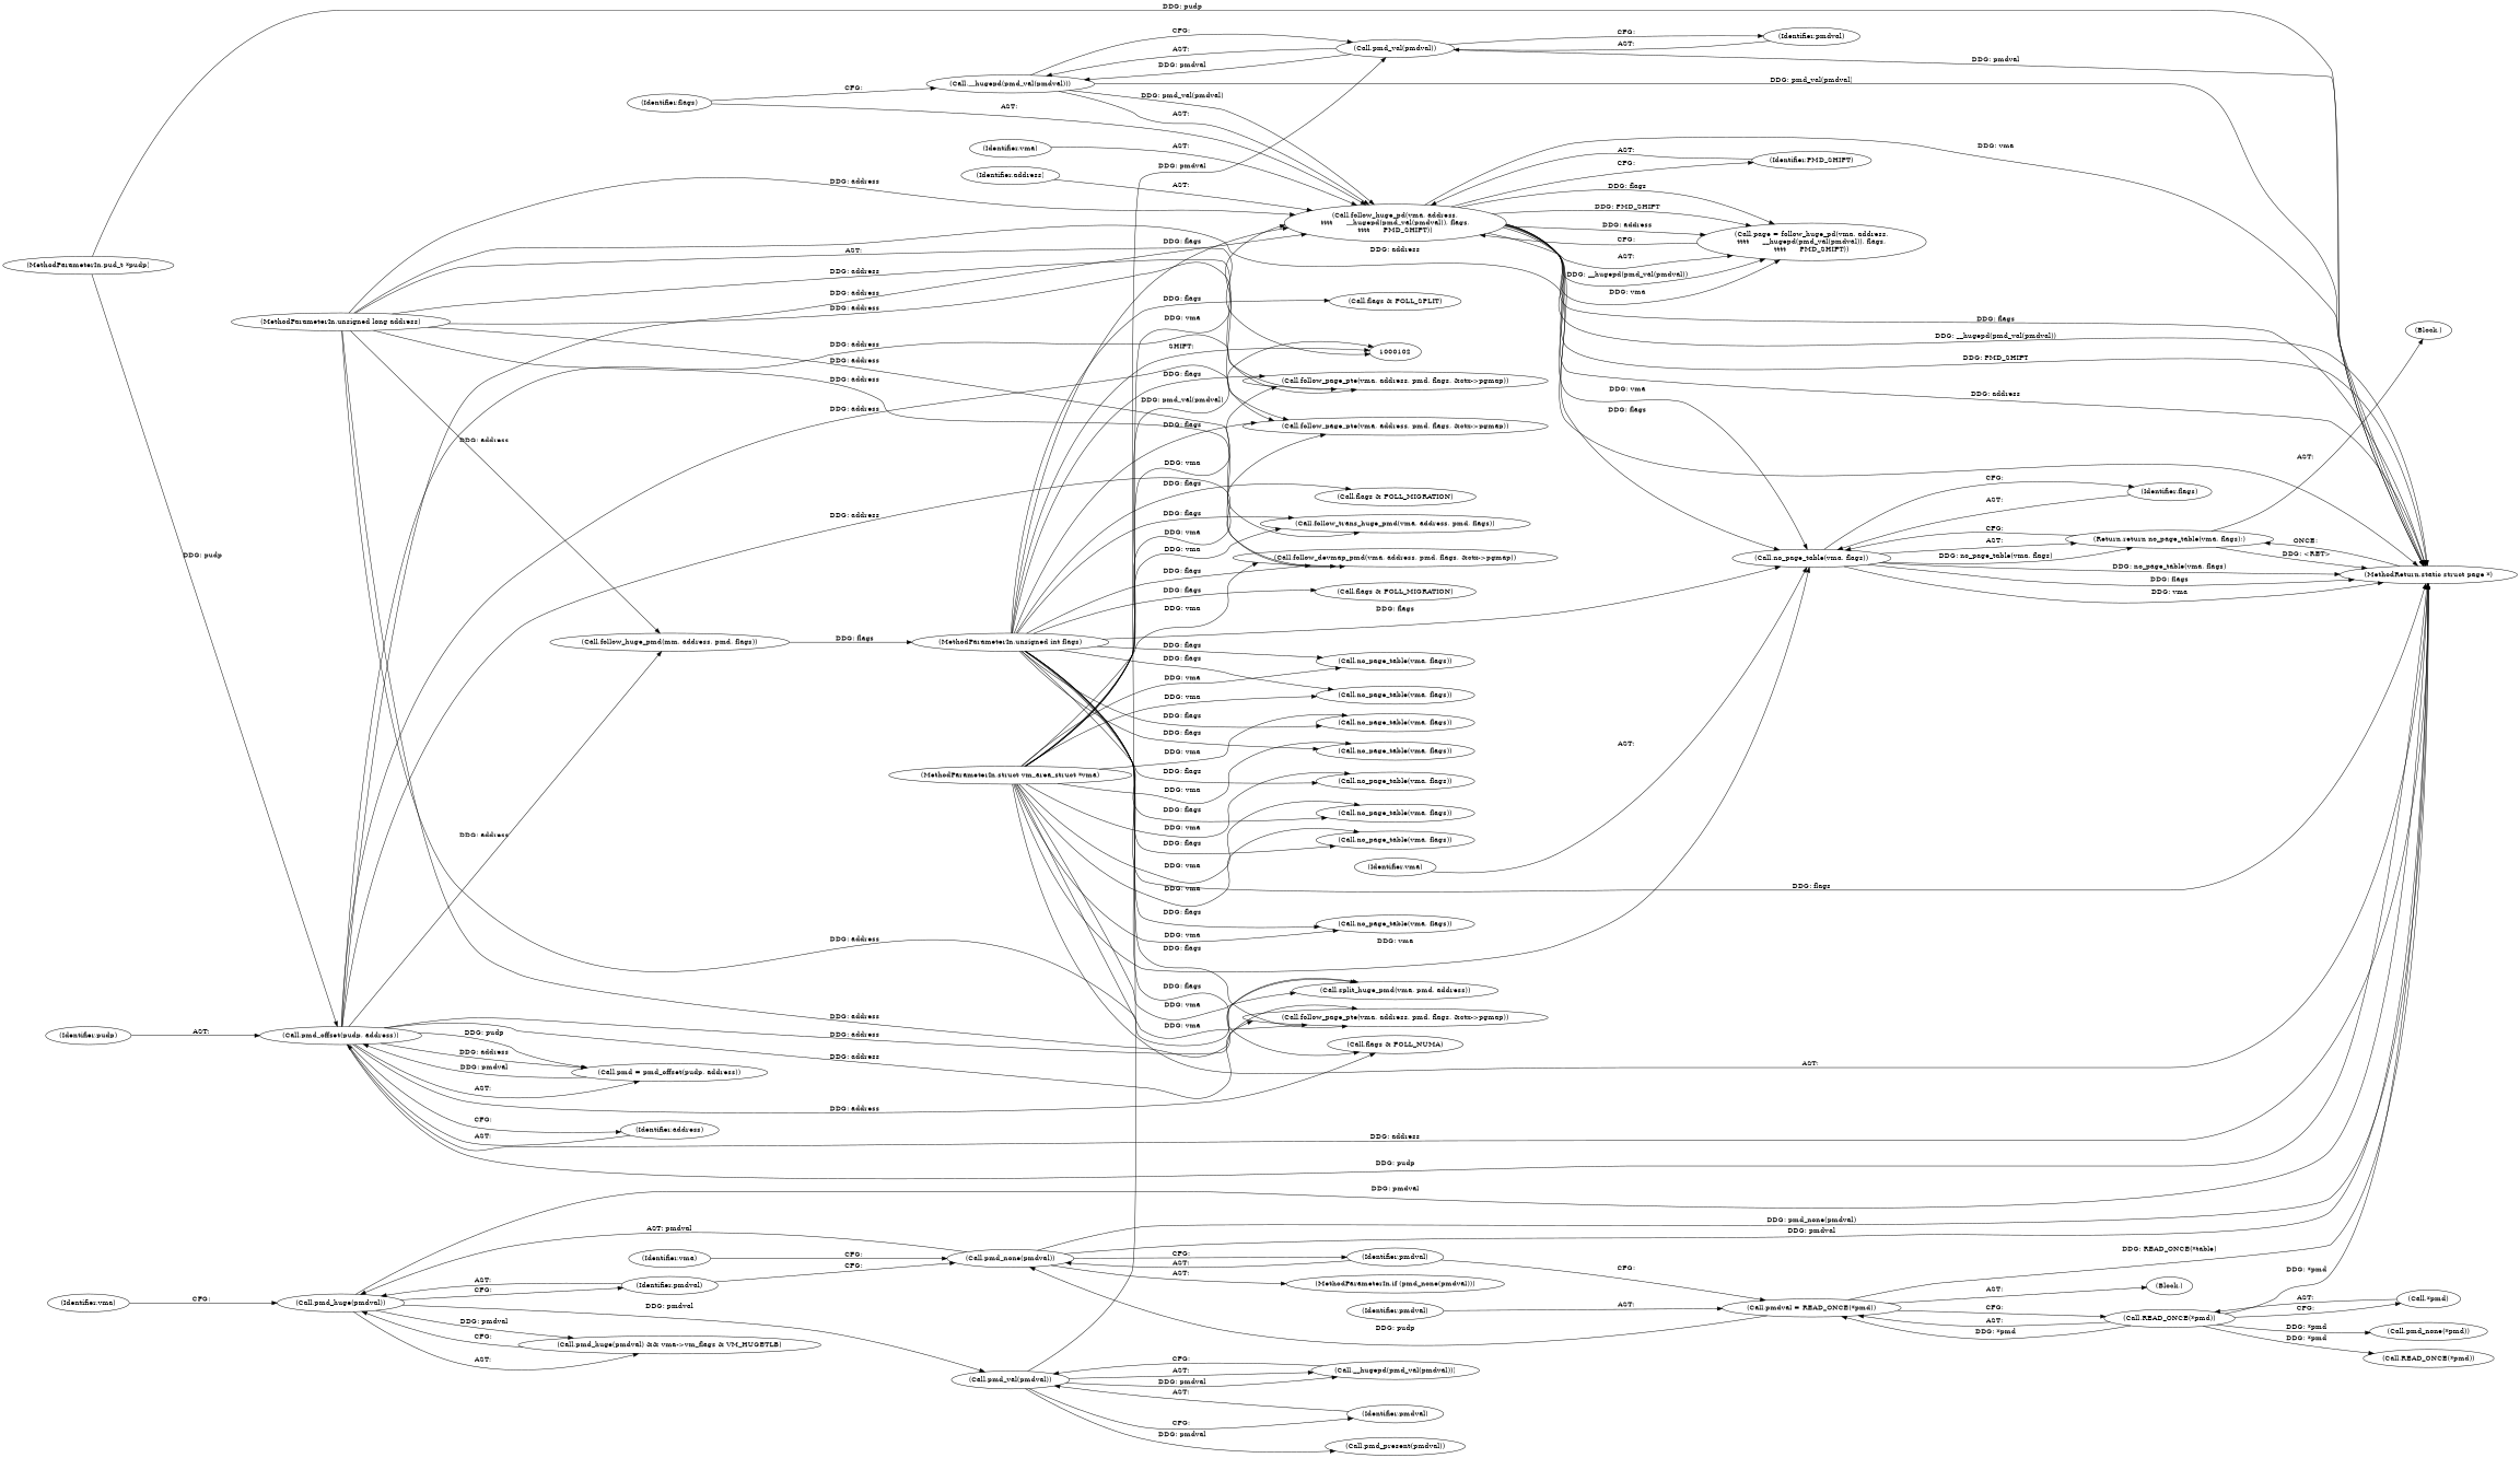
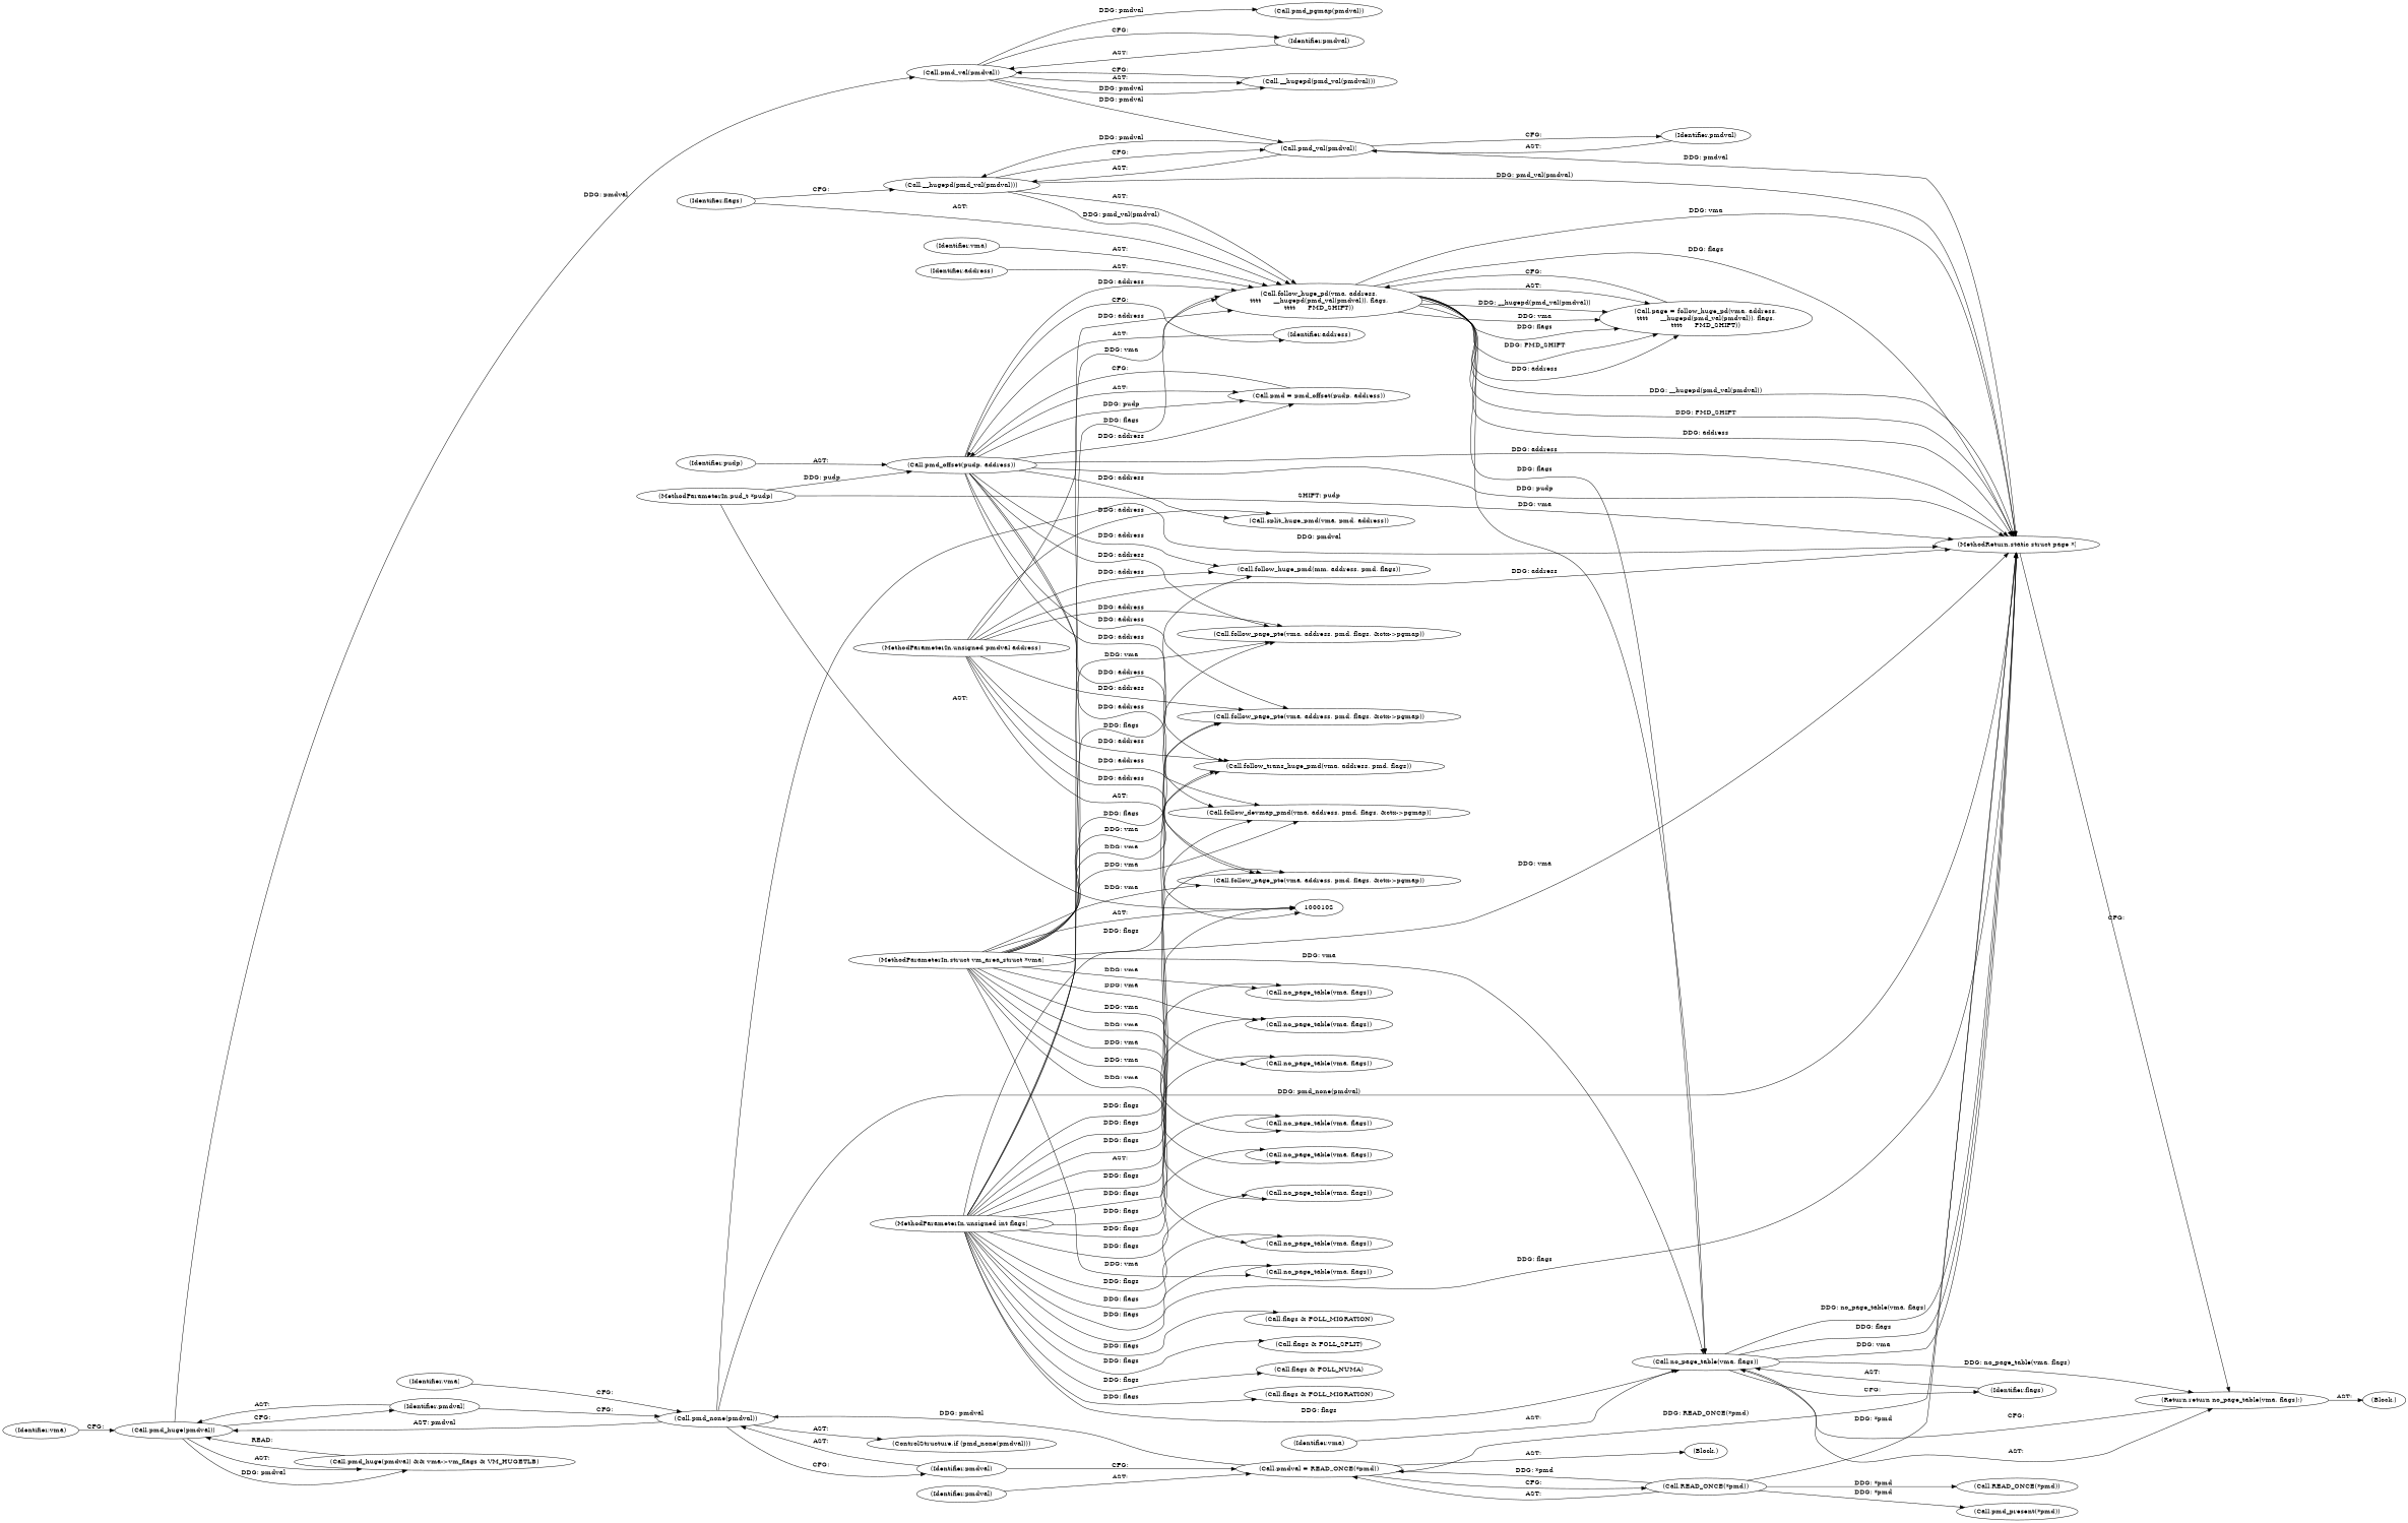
  digraph {
    rankdir=LR
    n1 [label="(Call,no_page_table(vma, flags))"]
    n2 [label="(Return,return no_page_table(vma, flags);)"]
    n3 [label="(MethodReturn,static struct page *)"]
    n4 [label="(Identifier,flags)"]
    n5 [label="(Block,)"]
    n6 [label="(Call,follow_huge_pd(vma, address,\n\t\t\t\t      __hugepd(pmd_val(pmdval)), flags,\n\t\t\t\t      PMD_SHIFT))"]
-   n7 [label="(Identifier,PMD_SHIFT)"]
    n8 [label="(Call,page = follow_huge_pd(vma, address,\n\t\t\t\t      __hugepd(pmd_val(pmdval)), flags,\n\t\t\t\t      PMD_SHIFT))"]
    n9 [label="(MethodParameterIn,struct vm_area_struct *vma)"]
    n10 [label="(Call,no_page_table(vma, flags))"]
    n11 [label="(Call,follow_page_pte(vma, address, pmd, flags, &ctx->pgmap))"]
    n12 [label="(Call,no_page_table(vma, flags))"]
    n13 [label="(Call,no_page_table(vma, flags))"]
    n14 [label="(Call,no_page_table(vma, flags))"]
    n15 [label="(Call,follow_trans_huge_pmd(vma, address, pmd, flags))"]
    n16 [label="(Call,no_page_table(vma, flags))"]
    n17 [label="(Call,no_page_table(vma, flags))"]
    n18 [label="(Call,follow_page_pte(vma, address, pmd, flags, &ctx->pgmap))"]
    n19 [label="(Call,follow_devmap_pmd(vma, address, pmd, flags, &ctx->pgmap))"]
    n20 [label="(Call,follow_page_pte(vma, address, pmd, flags, &ctx->pgmap))"]
    n21 [label="(Call,no_page_table(vma, flags))"]
    n22 [label="(Call,no_page_table(vma, flags))"]
    n23 [label="(Call,split_huge_pmd(vma, pmd, address))"]
    1000102
    n25 [label="(Call,pmd_offset(pudp, address))"]
    n26 [label="(Identifier,address)"]
    n27 [label="(Call,pmd = pmd_offset(pudp, address))"]
    n28 [label="(Call,follow_huge_pmd(mm, address, pmd, flags))"]
    n29 [label="(MethodParameterIn,pud_t *pudp)"]
-   n30 [label="(MethodParameterIn,unsigned long address)"]
+   n30 [label="(MethodParameterIn,unsigned pmdval address)"]
    n31 [label="(Call,__hugepd(pmd_val(pmdval)))"]
    n32 [label="(Call,pmd_val(pmdval))"]
    n33 [label="(Identifier,pmdval)"]
    n34 [label="(Call,pmd_val(pmdval))"]
    n35 [label="(Identifier,pmdval)"]
    n36 [label="(Call,__hugepd(pmd_val(pmdval)))"]
-   n37 [label="(Call,pmd_present(pmdval))"]
+   n37 [label="(Call,pmd_pgmap(pmdval))"]
    n38 [label="(Call,pmd_huge(pmdval))"]
    n39 [label="(Call,pmd_huge(pmdval) && vma->vm_flags & VM_HUGETLB)"]
    n40 [label="(Identifier,pmdval)"]
    n41 [label="(Call,pmd_none(pmdval))"]
-   n42 [label="(MethodParameterIn,if (pmd_none(pmdval)))"]
+   n42 [label="(ControlStructure,if (pmd_none(pmdval)))"]
    n43 [label="(Identifier,pmdval)"]
    n44 [label="(Call,pmdval = READ_ONCE(*pmd))"]
    n45 [label="(Call,READ_ONCE(*pmd))"]
    n46 [label="(Block,)"]
-   n47 [label="(Call,pmd_none(*pmd))"]
-   n48 [label="(Call,*pmd)"]
+   n47 [label="(Call,pmd_present(*pmd))"]
    n49 [label="(Call,READ_ONCE(*pmd))"]
    n50 [label="(MethodParameterIn,unsigned int flags)"]
    n51 [label="(Call,flags & FOLL_MIGRATION)"]
    n52 [label="(Call,flags & FOLL_SPLIT)"]
    n53 [label="(Call,flags & FOLL_NUMA)"]
    n54 [label="(Call,flags & FOLL_MIGRATION)"]
    n55 [label="(Identifier,pmdval)"]
    n56 [label="(Identifier,vma)"]
    n57 [label="(Identifier,vma)"]
    n58 [label="(Identifier,pudp)"]
    n59 [label="(Identifier,vma)"]
    n60 [label="(Identifier,vma)"]
    n61 [label="(Identifier,address)"]
    n62 [label="(Identifier,flags)"]
    n1 -> n2 [label="AST: "]
    n1 -> n2 [label="DDG: no_page_table(vma, flags)"]
    n1 -> n3 [label="DDG: no_page_table(vma, flags)"]
    n1 -> n3 [label="DDG: flags"]
    n1 -> n3 [label="DDG: vma"]
    n1 -> n4 [label="CFG: "]
    n2 -> n1 [label="CFG: "]
-   n2 -> n3 [label="DDG: <RET>"]
    n2 -> n5 [label="AST: "]
-   n3 -> n2 [label="ONCE: "]
+   n3 -> n2 [label="CFG: "]
    n4 -> n1 [label="AST: "]
    n6 -> n1 [label="DDG: vma"]
    n6 -> n1 [label="DDG: flags"]
    n6 -> n3 [label="DDG: __hugepd(pmd_val(pmdval))"]
    n6 -> n3 [label="DDG: PMD_SHIFT"]
    n6 -> n3 [label="DDG: address"]
    n6 -> n3 [label="DDG: vma"]
    n6 -> n3 [label="DDG: flags"]
-   n6 -> n7 [label="CFG: "]
    n6 -> n8 [label="AST: "]
    n6 -> n8 [label="DDG: __hugepd(pmd_val(pmdval))"]
    n6 -> n8 [label="DDG: vma"]
    n6 -> n8 [label="DDG: flags"]
    n6 -> n8 [label="DDG: PMD_SHIFT"]
    n6 -> n8 [label="DDG: address"]
-   n7 -> n6 [label="AST: "]
    n8 -> n6 [label="CFG: "]
    n9 -> n1 [label="DDG: vma"]
-   n9 -> n3 [label="AST: "]
+   n9 -> n3 [label="DDG: vma"]
    n9 -> n6 [label="DDG: vma"]
    n9 -> n10 [label="DDG: vma"]
    n9 -> n11 [label="DDG: vma"]
    n9 -> n12 [label="DDG: vma"]
    n9 -> n13 [label="DDG: vma"]
    n9 -> n14 [label="DDG: vma"]
    n9 -> n15 [label="DDG: vma"]
    n9 -> n16 [label="DDG: vma"]
    n9 -> n17 [label="DDG: vma"]
    n9 -> n18 [label="DDG: vma"]
    n9 -> n19 [label="DDG: vma"]
    n9 -> n20 [label="DDG: vma"]
    n9 -> n21 [label="DDG: vma"]
    n9 -> n22 [label="DDG: vma"]
-   n9 -> n23 [label="DDG: vma"]
-   n9 -> 1000102 [label="DDG: pmd_val(pmdval)"]
+   n9 -> 1000102 [label="AST: "]
    n25 -> n3 [label="DDG: address"]
    n25 -> n3 [label="DDG: pudp"]
    n25 -> n6 [label="DDG: address"]
    n25 -> n11 [label="DDG: address"]
-   n25 -> n53 [label="DDG: address"]
+   n25 -> n15 [label="DDG: address"]
    n25 -> n18 [label="DDG: address"]
    n25 -> n19 [label="DDG: address"]
    n25 -> n20 [label="DDG: address"]
    n25 -> n23 [label="DDG: address"]
    n25 -> n26 [label="CFG: "]
    n25 -> n27 [label="AST: "]
    n25 -> n27 [label="DDG: pudp"]
    n25 -> n27 [label="DDG: address"]
    n25 -> n28 [label="DDG: address"]
    n26 -> n25 [label="AST: "]
-   n27 -> n25 [label="DDG: pmdval"]
-   n29 -> n3 [label="DDG: pudp"]
+   n27 -> n25 [label="CFG: "]
+   n29 -> n3 [label="SHIFT: pudp"]
+   n29 -> 1000102 [label="AST: "]
    n29 -> n25 [label="DDG: pudp"]
    n30 -> n3 [label="DDG: address"]
    n30 -> n6 [label="DDG: address"]
    n30 -> n11 [label="DDG: address"]
    n30 -> n15 [label="DDG: address"]
    n30 -> n18 [label="DDG: address"]
    n30 -> n19 [label="DDG: address"]
    n30 -> n20 [label="DDG: address"]
    n30 -> n23 [label="DDG: address"]
    n30 -> 1000102 [label="AST: "]
    n30 -> n28 [label="DDG: address"]
    n31 -> n3 [label="DDG: pmd_val(pmdval)"]
    n31 -> n6 [label="AST: "]
    n31 -> n6 [label="DDG: pmd_val(pmdval)"]
    n31 -> n32 [label="CFG: "]
    n32 -> n3 [label="DDG: pmdval"]
    n32 -> n31 [label="AST: "]
    n32 -> n31 [label="DDG: pmdval"]
    n32 -> n33 [label="CFG: "]
    n33 -> n32 [label="AST: "]
    n34 -> n32 [label="DDG: pmdval"]
    n34 -> n35 [label="CFG: "]
    n34 -> n36 [label="AST: "]
    n34 -> n36 [label="DDG: pmdval"]
    n34 -> n37 [label="DDG: pmdval"]
    n35 -> n34 [label="AST: "]
    n36 -> n34 [label="CFG: "]
-   n38 -> n3 [label="DDG: pmdval"]
    n38 -> n34 [label="DDG: pmdval"]
    n38 -> n39 [label="AST: "]
    n38 -> n39 [label="DDG: pmdval"]
    n38 -> n40 [label="CFG: "]
-   n39 -> n38 [label="CFG: "]
+   n39 -> n38 [label="READ: "]
    n40 -> n38 [label="AST: "]
    n40 -> n41 [label="CFG: "]
    n41 -> n3 [label="DDG: pmd_none(pmdval)"]
    n41 -> n3 [label="DDG: pmdval"]
    n41 -> n38 [label="AST: pmdval"]
    n41 -> n42 [label="AST: "]
    n41 -> n43 [label="CFG: "]
    n43 -> n41 [label="AST: "]
    n43 -> n44 [label="CFG: "]
-   n44 -> n3 [label="DDG: READ_ONCE(*table)"]
-   n44 -> n41 [label="DDG: pudp"]
+   n44 -> n3 [label="DDG: READ_ONCE(*pmd)"]
+   n44 -> n41 [label="DDG: pmdval"]
    n44 -> n45 [label="CFG: "]
    n44 -> n46 [label="AST: "]
    n45 -> n3 [label="DDG: *pmd"]
    n45 -> n44 [label="AST: "]
    n45 -> n44 [label="DDG: *pmd"]
    n45 -> n47 [label="DDG: *pmd"]
-   n45 -> n48 [label="CFG: "]
    n45 -> n49 [label="DDG: *pmd"]
-   n48 -> n45 [label="AST: "]
    n50 -> n1 [label="DDG: flags"]
    n50 -> n3 [label="DDG: flags"]
    n50 -> n6 [label="DDG: flags"]
    n50 -> n10 [label="DDG: flags"]
    n50 -> n11 [label="DDG: flags"]
    n50 -> n12 [label="DDG: flags"]
    n50 -> n13 [label="DDG: flags"]
    n50 -> n14 [label="DDG: flags"]
    n50 -> n15 [label="DDG: flags"]
    n50 -> n16 [label="DDG: flags"]
    n50 -> n17 [label="DDG: flags"]
    n50 -> n18 [label="DDG: flags"]
    n50 -> n19 [label="DDG: flags"]
    n50 -> n20 [label="DDG: flags"]
    n50 -> n21 [label="DDG: flags"]
    n50 -> n22 [label="DDG: flags"]
-   n50 -> 1000102 [label="SHIFT: "]
-   n28 -> n50 [label="DDG: flags"]
+   n50 -> 1000102 [label="AST: "]
+   n50 -> n28 [label="DDG: flags"]
    n50 -> n51 [label="DDG: flags"]
    n50 -> n52 [label="DDG: flags"]
    n50 -> n53 [label="DDG: flags"]
    n50 -> n54 [label="DDG: flags"]
    n55 -> n44 [label="AST: "]
    n56 -> n6 [label="AST: "]
    n57 -> n1 [label="AST: "]
    n58 -> n25 [label="AST: "]
    n59 -> n38 [label="CFG: "]
    n60 -> n41 [label="CFG: "]
    n61 -> n6 [label="AST: "]
    n62 -> n6 [label="AST: "]
    n62 -> n31 [label="CFG: "]
  }
